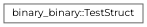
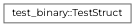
  digraph {
    rankdir=LR
    fontname=Montserrat
-   n1 [color=grey40 fillcolor=white fontname=Montserrat fontsize=10 height=0.2 label="binary_binary::TestStruct" shape=box style=filled width=0.4]
+   n1 [color=grey40 fillcolor=white fontname=Montserrat fontsize=10 height=0.2 label="test_binary::TestStruct" shape=box style=filled width=0.4]
  }
